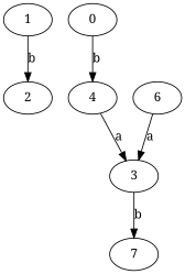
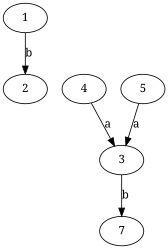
  strict digraph {
    fontname="Noto Serif"
    node [fontname="Noto Serif"]
    edge [fontname="Noto Serif"]
    1
    2
-   0
    4
    3
-   5 [label=6]
+   5
    n7 [label=7]
    1 -> 2 [label=b]
-   0 -> 4 [label=b]
    4 -> 3 [label=a]
    3 -> n7 [label=b]
    5 -> 3 [label=a]
  }
